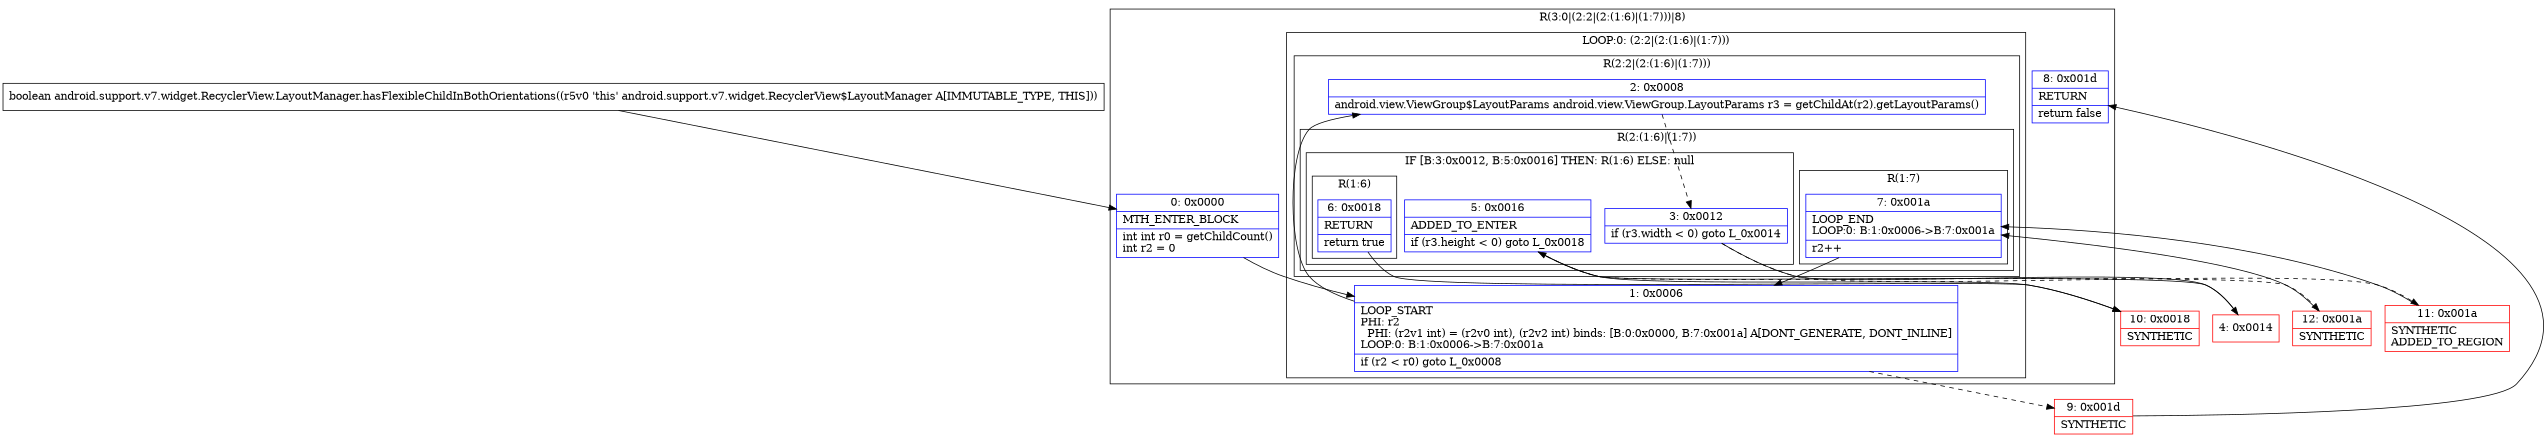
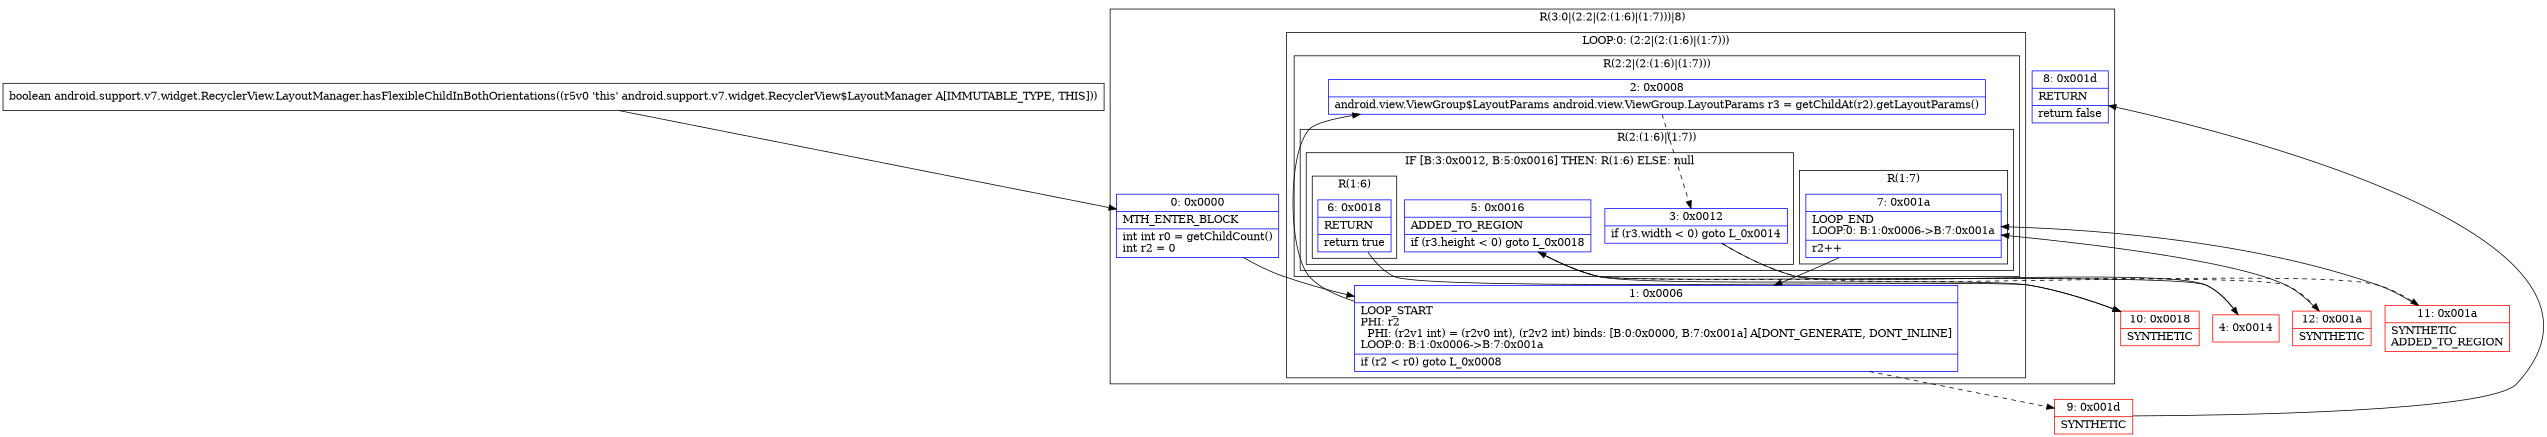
  digraph {
    node [color=blue shape=record]
    n1 [label="{6\:\ 0x0018|RETURN\l|return true\l}"]
    n2 [label="{3\:\ 0x0012|if (r3.width \< 0) goto L_0x0014\l}"]
-   n3 [label="{5\:\ 0x0016|ADDED_TO_ENTER\l|if (r3.height \< 0) goto L_0x0018\l}"]
+   n3 [label="{5\:\ 0x0016|ADDED_TO_REGION\l|if (r3.height \< 0) goto L_0x0018\l}"]
    n4 [label="{7\:\ 0x001a|LOOP_END\lLOOP:0: B:1:0x0006\-\>B:7:0x001a\l|r2++\l}"]
    n5 [label="{2\:\ 0x0008|android.view.ViewGroup$LayoutParams android.view.ViewGroup.LayoutParams r3 = getChildAt(r2).getLayoutParams()\l}"]
    n6 [label="{1\:\ 0x0006|LOOP_START\lPHI: r2 \l  PHI: (r2v1 int) = (r2v0 int), (r2v2 int) binds: [B:0:0x0000, B:7:0x001a] A[DONT_GENERATE, DONT_INLINE]\lLOOP:0: B:1:0x0006\-\>B:7:0x001a\l|if (r2 \< r0) goto L_0x0008\l}"]
    n7 [label="{0\:\ 0x0000|MTH_ENTER_BLOCK\l|int int r0 = getChildCount()\lint r2 = 0\l}"]
    n8 [label="{8\:\ 0x001d|RETURN\l|return false\l}"]
    n9 [color=red label="{10\:\ 0x0018|SYNTHETIC\l}"]
    n10 [color=red label="{4\:\ 0x0014}"]
    n11 [color=red label="{11\:\ 0x001a|SYNTHETIC\lADDED_TO_REGION\l}"]
    n12 [color=red label="{12\:\ 0x001a|SYNTHETIC\l}"]
    n13 [color=red label="{9\:\ 0x001d|SYNTHETIC\l}"]
    n14 [label="{boolean android.support.v7.widget.RecyclerView.LayoutManager.hasFlexibleChildInBothOrientations((r5v0 'this' android.support.v7.widget.RecyclerView$LayoutManager A[IMMUTABLE_TYPE, THIS])) }" color=""]
    subgraph cluster_1 {
      label="R(3:0|(2:2|(2:(1:6)|(1:7)))|8)"
      n7
      n8
      subgraph cluster_2 {
        label="LOOP:0: (2:2|(2:(1:6)|(1:7)))"
        n6
        subgraph cluster_3 {
          label="R(2:2|(2:(1:6)|(1:7)))"
          n5
          subgraph cluster_4 {
            label="R(2:(1:6)|(1:7))"
            subgraph cluster_5 {
              label="IF [B:3:0x0012, B:5:0x0016] THEN: R(1:6) ELSE: null"
              n2
              n3
              subgraph cluster_6 {
                label="R(1:6)"
                n1
              }
            }
            subgraph cluster_7 {
              label="R(1:7)"
              n4
            }
          }
        }
      }
    }
    n1 -> n9
    n2 -> n10
    n2 -> n11 [style=dashed]
    n3 -> n9
    n3 -> n12 [style=dashed]
    n4 -> n6
    n5 -> n2 [style=dashed]
    n6 -> n5
    n6 -> n13 [style=dashed]
    n7 -> n6
    n10 -> n3
    n11 -> n4
    n12 -> n4
    n13 -> n8
    n14 -> n7
  }
